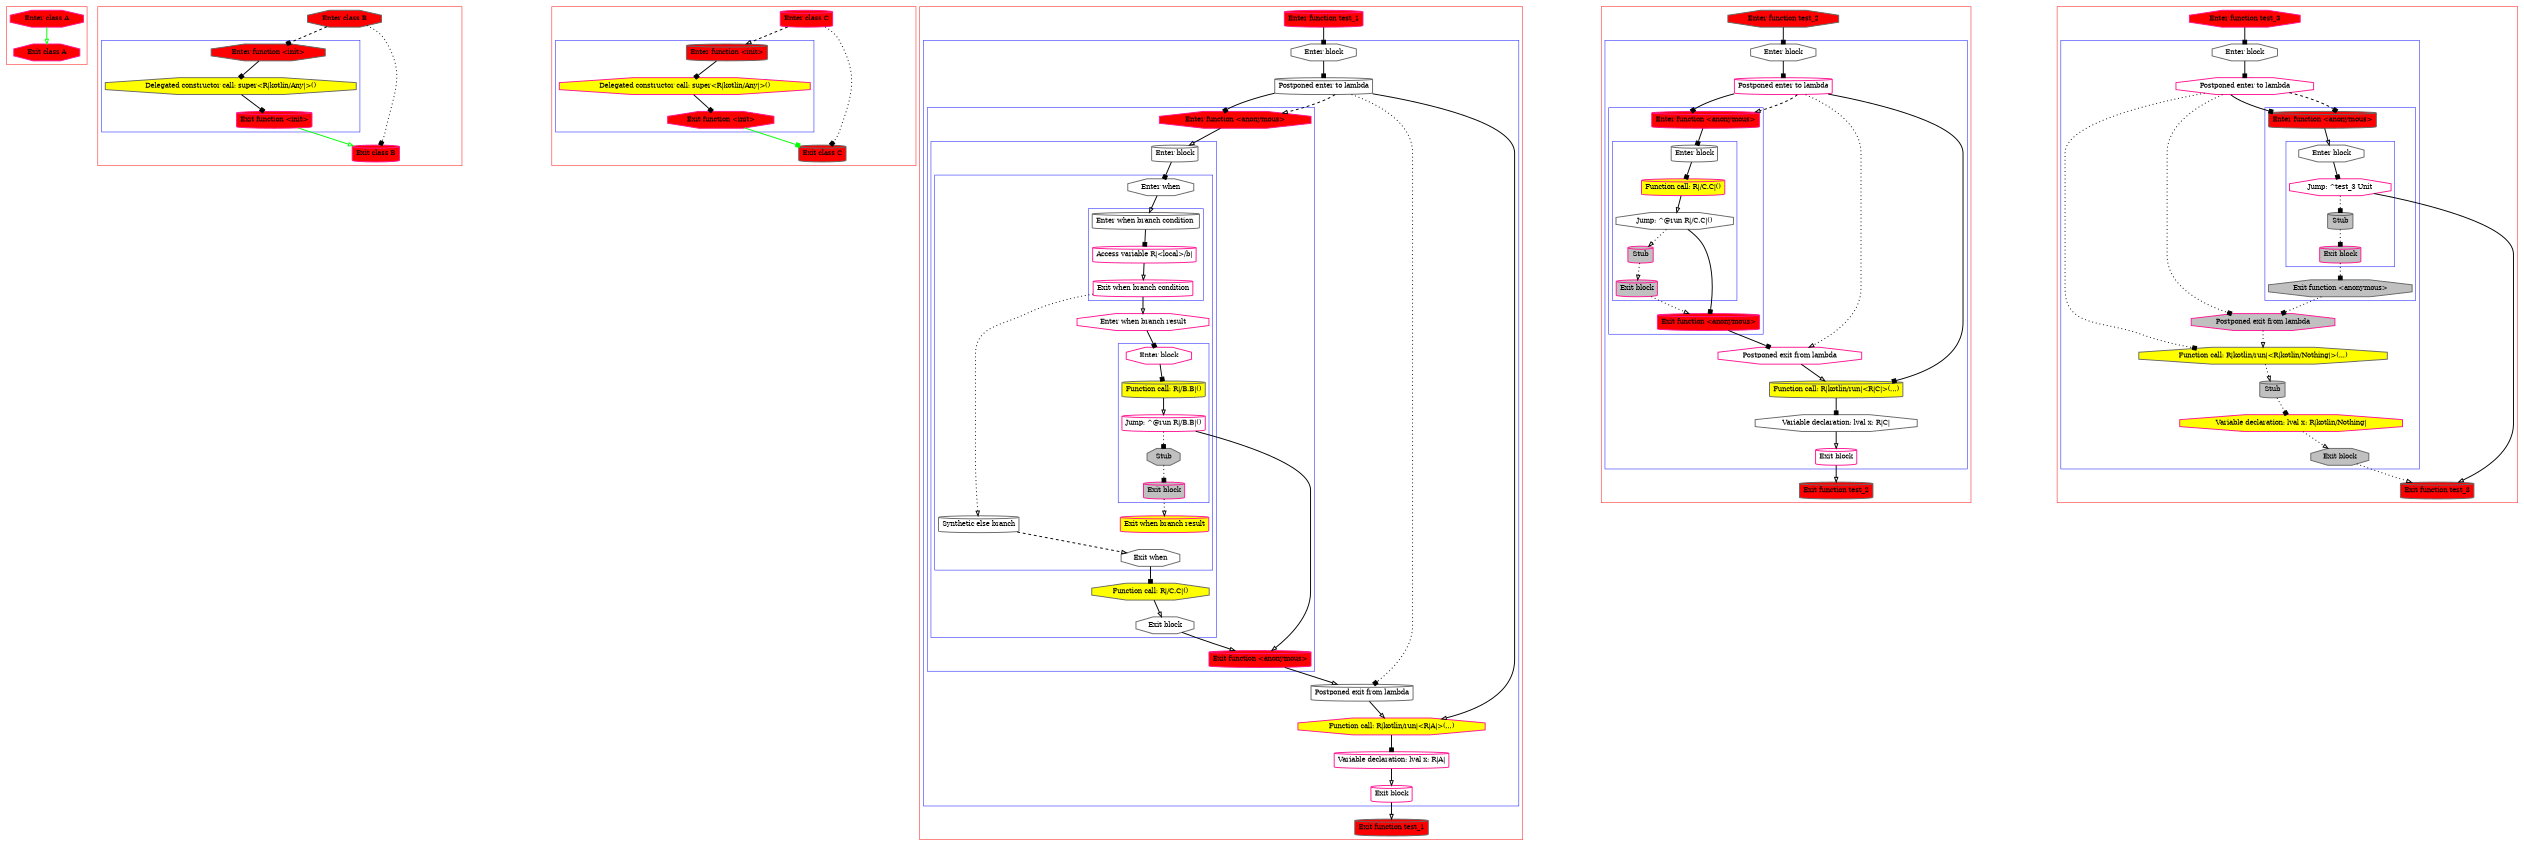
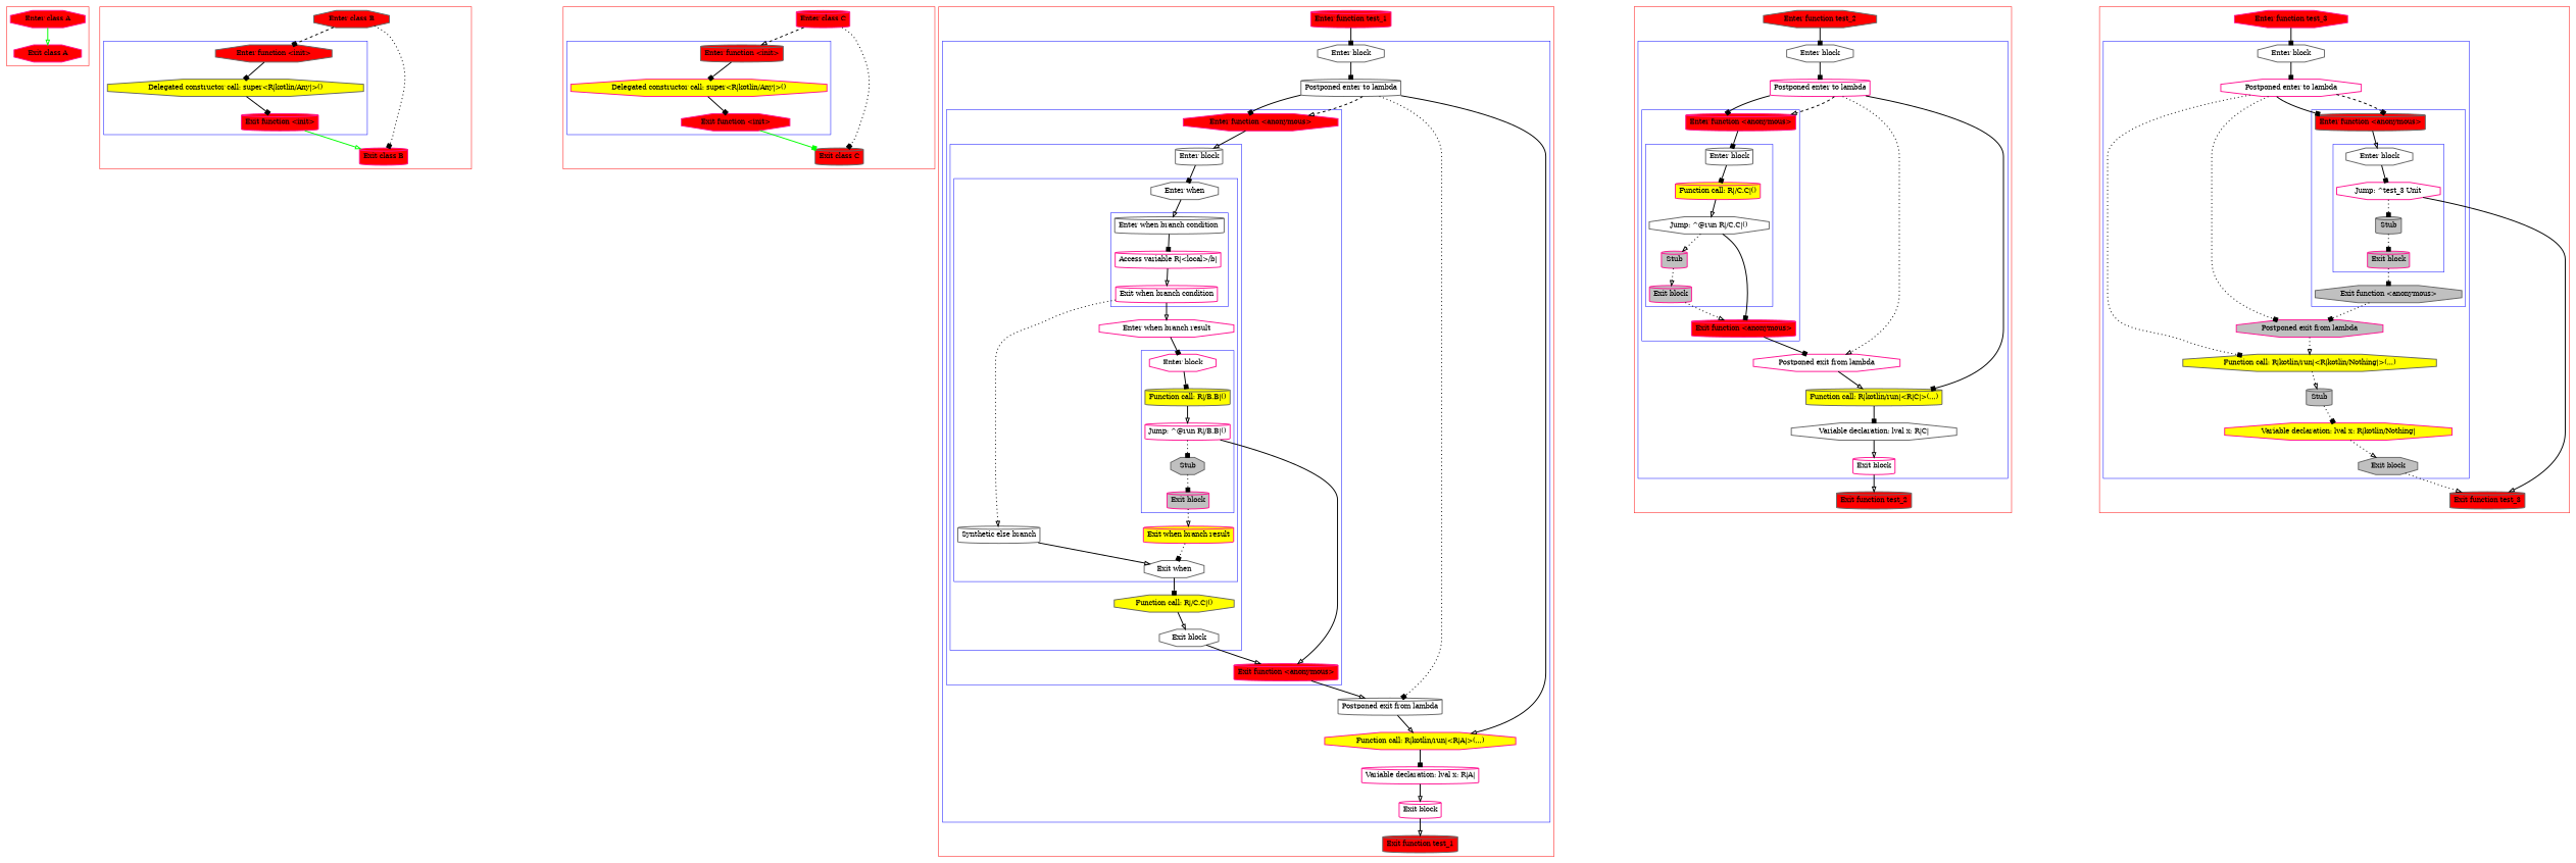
  digraph {
    nodesep=3
    node [color=deeppink penwidth=2 shape=cylinder style=filled]
    edge [arrowhead=box penwidth=2]
    n1 [fillcolor=red label="Enter class A" shape=octagon]
    n2 [fillcolor=red label="Exit class A" shape=octagon]
    n3 [color=gray40 fillcolor=red label="Enter function <init>" shape=octagon]
    n4 [color=gray40 fillcolor=yellow label="Delegated constructor call: super<R|kotlin/Any|>()" shape=octagon]
    n5 [fillcolor=red label="Exit function <init>"]
    n6 [color=gray40 fillcolor=red label="Enter class B" shape=octagon]
    n7 [fillcolor=red label="Exit class B"]
    n8 [color=gray40 fillcolor=red label="Enter function <init>"]
    n9 [fillcolor=yellow label="Delegated constructor call: super<R|kotlin/Any|>()" shape=octagon]
    n10 [fillcolor=red label="Exit function <init>" shape=octagon]
    n11 [fillcolor=red label="Enter class C"]
    n12 [color=gray40 fillcolor=red label="Exit class C"]
    n13 [color=gray40 label="Enter when branch condition " style=""]
    n14 [label="Access variable R|<local>/b|" style=""]
    n15 [label="Exit when branch condition" style=""]
    n16 [label="Enter block" shape=octagon style=""]
    n17 [color=gray40 fillcolor=yellow label="Function call: R|/B.B|()"]
    n18 [label="Jump: ^@run R|/B.B|()" style=""]
    n19 [color=gray40 fillcolor=gray label=Stub shape=octagon]
    n20 [fillcolor=gray label="Exit block"]
    n21 [color=gray40 label="Enter when" shape=octagon style=""]
    n22 [color=gray40 label="Synthetic else branch" style=""]
    n23 [label="Enter when branch result" shape=octagon style=""]
    n24 [fillcolor=yellow label="Exit when branch result"]
    n25 [color=gray40 label="Exit when" shape=octagon style=""]
    n26 [color=gray40 label="Enter block" style=""]
    n27 [color=gray40 fillcolor=yellow label="Function call: R|/C.C|()" shape=octagon]
    n28 [color=gray40 label="Exit block" shape=octagon style=""]
    n29 [fillcolor=red label="Enter function <anonymous>" shape=octagon]
    n30 [fillcolor=red label="Exit function <anonymous>"]
    n31 [color=gray40 label="Enter block" shape=octagon style=""]
    n32 [color=gray40 label="Postponed enter to lambda" style=""]
    n33 [color=gray40 label="Postponed exit from lambda" style=""]
    n34 [fillcolor=yellow label="Function call: R|kotlin/run|<R|A|>(...)" shape=octagon]
    n35 [label="Variable declaration: lval x: R|A|" style=""]
    n36 [label="Exit block" style=""]
    n37 [fillcolor=red label="Enter function test_1"]
    n38 [color=gray40 fillcolor=red label="Exit function test_1"]
    n39 [color=gray40 label="Enter block" style=""]
    n40 [fillcolor=yellow label="Function call: R|/C.C|()"]
    n41 [color=gray40 label="Jump: ^@run R|/C.C|()" shape=octagon style=""]
    n42 [fillcolor=gray label=Stub]
    n43 [fillcolor=gray label="Exit block"]
    n44 [fillcolor=red label="Enter function <anonymous>"]
    n45 [fillcolor=red label="Exit function <anonymous>"]
    n46 [color=gray40 label="Enter block" shape=octagon style=""]
    n47 [label="Postponed enter to lambda" style=""]
    n48 [label="Postponed exit from lambda" shape=octagon style=""]
    n49 [color=gray40 fillcolor=yellow label="Function call: R|kotlin/run|<R|C|>(...)"]
    n50 [color=gray40 label="Variable declaration: lval x: R|C|" shape=octagon style=""]
    n51 [label="Exit block" style=""]
    n52 [color=gray40 fillcolor=red label="Enter function test_2" shape=octagon]
    n53 [color=gray40 fillcolor=red label="Exit function test_2"]
    n54 [color=gray40 label="Enter block" shape=octagon style=""]
    n55 [label="Jump: ^test_3 Unit" shape=octagon style=""]
    n56 [color=gray40 fillcolor=gray label=Stub]
    n57 [fillcolor=gray label="Exit block"]
    n58 [color=gray40 fillcolor=red label="Enter function <anonymous>"]
    n59 [color=gray40 fillcolor=gray label="Exit function <anonymous>" shape=octagon]
    n60 [color=gray40 label="Enter block" shape=octagon style=""]
    n61 [label="Postponed enter to lambda" shape=octagon style=""]
    n62 [fillcolor=gray label="Postponed exit from lambda" shape=octagon]
    n63 [color=gray40 fillcolor=yellow label="Function call: R|kotlin/run|<R|kotlin/Nothing|>(...)" shape=octagon]
    n64 [color=gray40 fillcolor=gray label=Stub]
    n65 [fillcolor=yellow label="Variable declaration: lval x: R|kotlin/Nothing|" shape=octagon]
    n66 [color=gray40 fillcolor=gray label="Exit block" shape=octagon]
    n67 [fillcolor=red label="Enter function test_3" shape=octagon]
    n68 [color=gray40 fillcolor=red label="Exit function test_3"]
    subgraph cluster_1 {
      color=red
      n1
      n2
    }
    subgraph cluster_2 {
      color=red
      n6
      n7
      subgraph cluster_3 {
        color=blue
        n3
        n4
        n5
      }
    }
    subgraph cluster_4 {
      color=red
      n11
      n12
      subgraph cluster_5 {
        color=blue
        n8
        n9
        n10
      }
    }
    subgraph cluster_6 {
      color=red
      n37
      n38
      subgraph cluster_7 {
        color=blue
        n31
        n32
        n33
        n34
        n35
        n36
        subgraph cluster_8 {
          color=blue
          n29
          n30
          subgraph cluster_9 {
            color=blue
            n26
            n27
            n28
            subgraph cluster_10 {
              color=blue
              n21
              n22
              n23
              n24
              n25
              subgraph cluster_11 {
                color=blue
                n13
                n14
                n15
              }
              subgraph cluster_12 {
                color=blue
                n16
                n17
                n18
                n19
                n20
              }
            }
          }
        }
      }
    }
    subgraph cluster_13 {
      color=red
      n52
      n53
      subgraph cluster_14 {
        color=blue
        n46
        n47
        n48
        n49
        n50
        n51
        subgraph cluster_15 {
          color=blue
          n44
          n45
          subgraph cluster_16 {
            color=blue
            n39
            n40
            n41
            n42
            n43
          }
        }
      }
    }
    subgraph cluster_17 {
      color=red
      n67
      n68
      subgraph cluster_18 {
        color=blue
        n60
        n61
        n62
        n63
        n64
        n65
        n66
        subgraph cluster_19 {
          color=blue
          n58
          n59
          subgraph cluster_20 {
            color=blue
            n54
            n55
            n56
            n57
          }
        }
      }
    }
    n1 -> n2 [arrowhead=onormal color=green]
    n3 -> n4
    n4 -> n5
    n5 -> n7 [arrowhead=onormal color=green]
    n6 -> n3 [style=dashed]
    n6 -> n7 [style=dotted]
    n8 -> n9
    n9 -> n10
    n10 -> n12 [color=green]
    n11 -> n8 [arrowhead=onormal style=dashed]
    n11 -> n12 [style=dotted]
    n13 -> n14
    n14 -> n15 [arrowhead=onormal]
    n15 -> n22 [arrowhead=onormal style=dotted]
    n15 -> n23 [arrowhead=onormal]
    n16 -> n17
    n17 -> n18 [arrowhead=onormal]
    n18 -> n19 [style=dotted]
    n18 -> n30 [arrowhead=onormal]
    n19 -> n20 [style=dotted]
    n20 -> n24 [arrowhead=onormal style=dotted]
    n21 -> n13 [arrowhead=onormal]
-   n22 -> n25 [arrowhead=onormal style=dashed]
+   n22 -> n25 [arrowhead=onormal]
    n23 -> n16
+   n24 -> n25 [style=dotted]
    n25 -> n27
    n26 -> n21
    n27 -> n28 [arrowhead=onormal]
    n28 -> n30 [arrowhead=onormal]
    n29 -> n26 [arrowhead=onormal]
    n30 -> n33 [arrowhead=onormal]
    n31 -> n32
    n32 -> n29
    n32 -> n29 [arrowhead=onormal style=dashed]
    n32 -> n33 [style=dotted]
    n32 -> n34 [arrowhead=onormal]
    n33 -> n34 [arrowhead=onormal]
    n34 -> n35
    n35 -> n36 [arrowhead=onormal]
    n36 -> n38 [arrowhead=onormal]
    n37 -> n31
    n39 -> n40
    n40 -> n41 [arrowhead=onormal]
    n41 -> n42 [arrowhead=onormal style=dotted]
    n41 -> n45
    n42 -> n43 [arrowhead=onormal style=dotted]
    n43 -> n45 [arrowhead=onormal style=dotted]
    n44 -> n39
    n45 -> n48
    n46 -> n47
    n47 -> n44
    n47 -> n44 [arrowhead=onormal style=dashed]
    n47 -> n48 [arrowhead=onormal style=dotted]
    n47 -> n49
    n48 -> n49 [arrowhead=onormal]
    n49 -> n50
    n50 -> n51 [arrowhead=onormal]
    n51 -> n53 [arrowhead=onormal]
    n52 -> n46
    n54 -> n55
    n55 -> n56 [style=dotted]
    n55 -> n68 [arrowhead=onormal]
    n56 -> n57 [style=dotted]
    n57 -> n59 [style=dotted]
    n58 -> n54 [arrowhead=onormal]
    n59 -> n62 [style=dotted]
    n60 -> n61
    n61 -> n58
    n61 -> n58 [style=dashed]
    n61 -> n62 [style=dotted]
    n61 -> n63 [style=dotted]
    n62 -> n63 [arrowhead=onormal style=dotted]
    n63 -> n64 [arrowhead=onormal style=dotted]
    n64 -> n65 [style=dotted]
    n65 -> n66 [arrowhead=onormal style=dotted]
    n66 -> n68 [arrowhead=onormal style=dotted]
    n67 -> n60
  }
